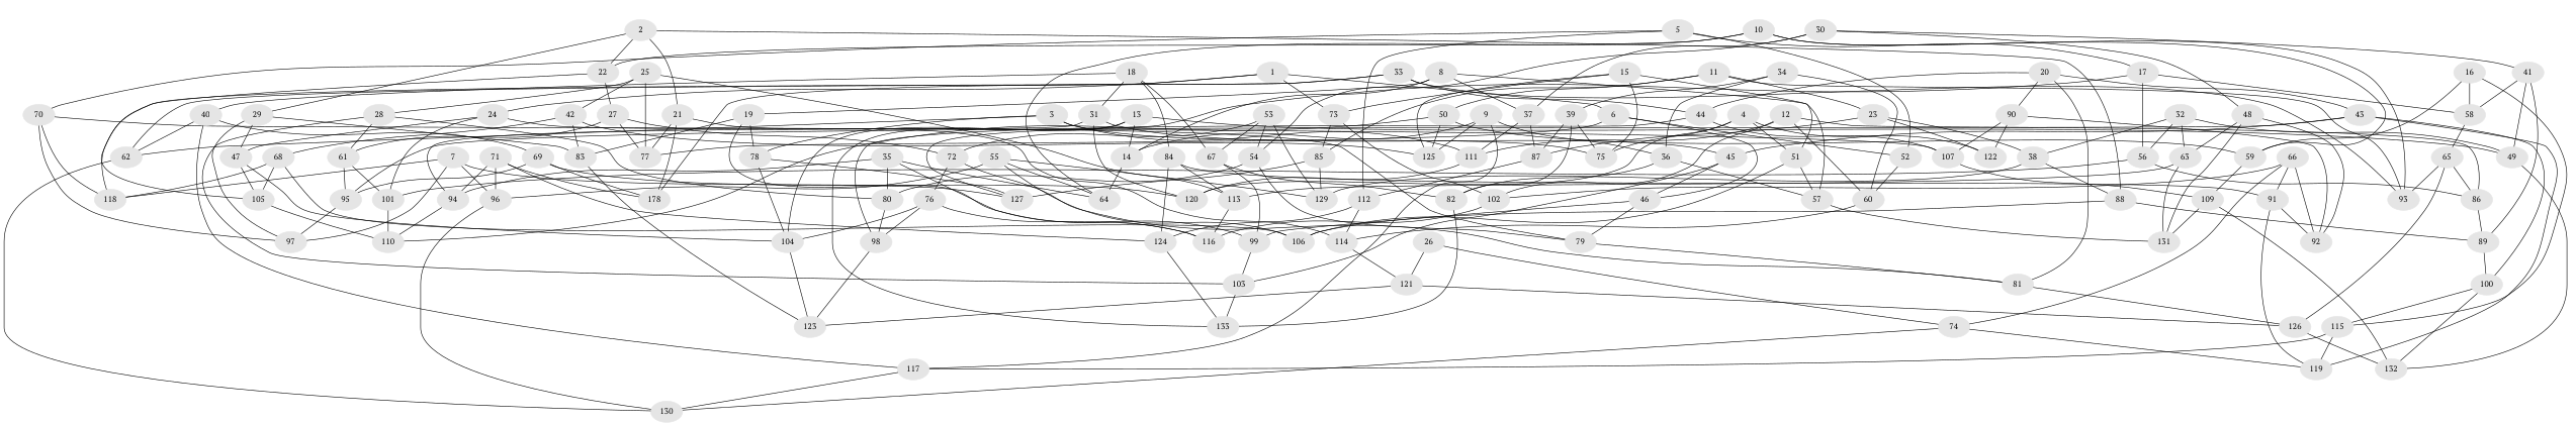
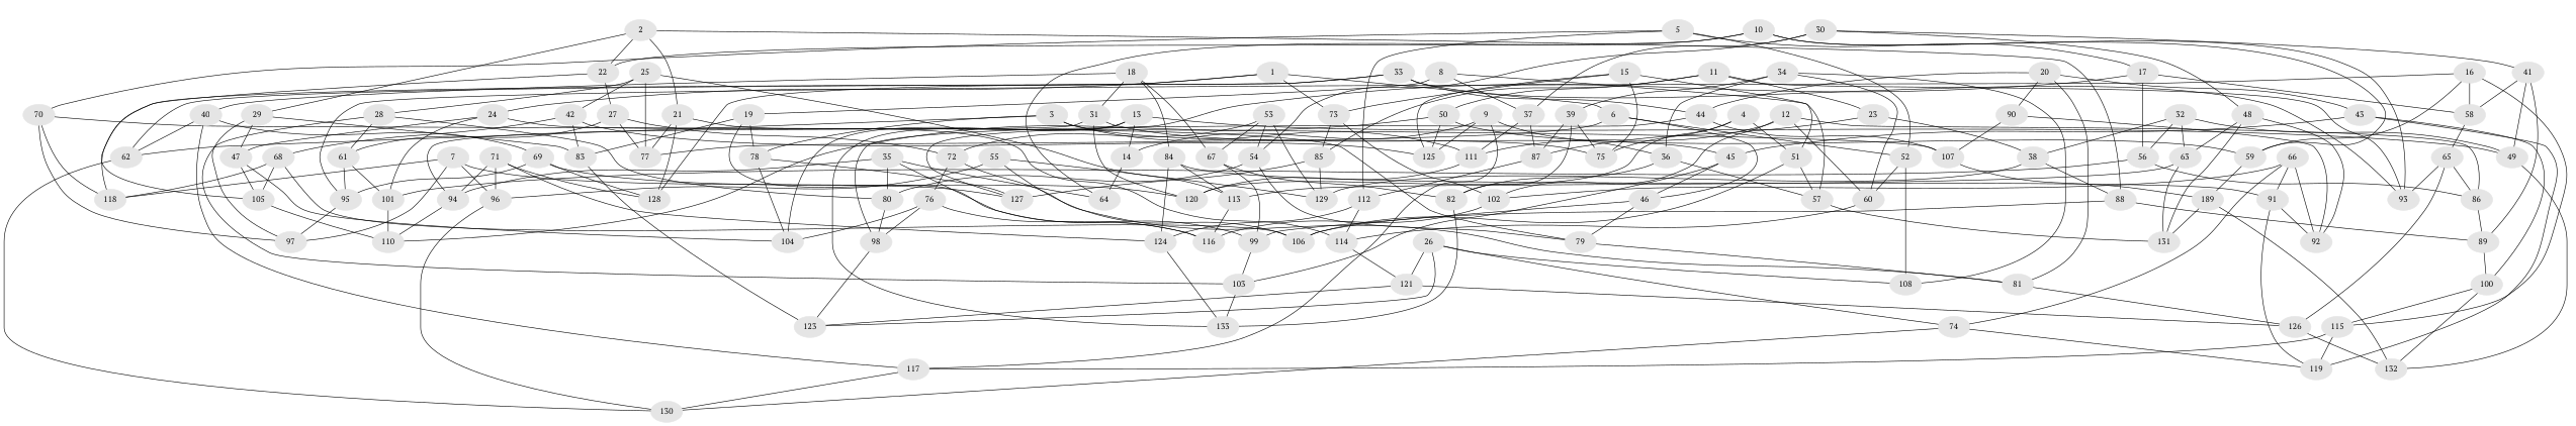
  graph {
    fontname="PT Serif"
    node [color=gray90 fontname="PT Serif" style=filled]
    edge [fontname="PT Serif"]
    1
    6
    24
    73
-   128 [label=178]
+   128
    52
    46
    77
    47
    79
    101
    85
    102
    2
    21
    22
    29
    88
    114
    27
    105
    97
    83
    89
    106
    3
    62
    75
    78
    111
    130
    127
    104
    120
    4
    51
-   122
    57
    5
    17
    70
    112
    58
    56
    60
+   108
    118
    107
    124
    99
    7
    96
    8
    14
    19
    37
    64
    87
    131
    9
    36
    117
    125
    82
    10
    59
    93
-   109
+   109 [label=189]
    11
    23
    50
    38
    110
    129
    12
    86
    116
    13
    49
    133
    132
    15
    16
    95
    115
    65
    119
    18
    31
    40
    67
    84
    45
    94
    69
    113
    91
    123
    103
    20
    43
    44
    81
    90
    100
    98
    126
    92
    121
    61
    72
    25
    28
    42
    80
    68
    26
    74
    76
    30
    41
    48
    54
    63
    32
    33
    34
    39
    35
    53
    55
    66
    71
    1 -- 6
    1 -- 24
    1 -- 73
    1 -- 128
    6 -- 52
    6 -- 46
    6 -- 77
    24 -- 47
    24 -- 79
    24 -- 101
    73 -- 85
    73 -- 102
    52 -- 60
+   52 -- 108
    46 -- 79
    46 -- 99
    47 -- 105
    47 -- 104
    79 -- 81
    101 -- 110
    85 -- 127
    85 -- 129
    102 -- 116
    2 -- 21
    2 -- 22
    2 -- 29
    2 -- 88
    21 -- 128
    21 -- 77
    21 -- 114
    22 -- 27
    22 -- 105
    29 -- 47
    29 -- 97
    29 -- 83
    88 -- 89
    88 -- 106
    114 -- 121
    27 -- 77
    27 -- 61
    27 -- 72
    105 -- 110
    83 -- 123
    89 -- 100
    3 -- 62
    3 -- 75
    3 -- 78
    3 -- 111
    62 -- 130
    78 -- 127
    78 -- 104
    111 -- 120
    4 -- 75
    4 -- 120
    4 -- 51
-   4 -- 122
    51 -- 106
    51 -- 57
    57 -- 131
    5 -- 52
    5 -- 17
    5 -- 70
    5 -- 112
    17 -- 127
    17 -- 58
    17 -- 56
    70 -- 97
    70 -- 118
    70 -- 107
    112 -- 114
    112 -- 124
    58 -- 65
    56 -- 101
    56 -- 86
    60 -- 114
    107 -- 109
    124 -- 133
    99 -- 103
    7 -- 97
    7 -- 127
    7 -- 118
    7 -- 96
    96 -- 130
    8 -- 57
-   8 -- 14
    8 -- 19
    8 -- 37
    14 -- 64
    19 -- 83
    19 -- 78
    19 -- 99
    37 -- 111
    37 -- 87
    87 -- 112
    9 -- 14
    9 -- 36
    9 -- 117
    9 -- 125
    36 -- 57
    36 -- 82
    117 -- 130
    82 -- 133
    10 -- 22
    10 -- 64
    10 -- 59
    10 -- 93
    59 -- 109
    109 -- 131
    109 -- 132
    11 -- 85
    11 -- 93
    11 -- 23
    11 -- 50
-   23 -- 122
    23 -- 87
    23 -- 38
    50 -- 125
    50 -- 59
    50 -- 110
    38 -- 88
    38 -- 129
    12 -- 102
    12 -- 111
    12 -- 60
    12 -- 86
    86 -- 89
    13 -- 104
    13 -- 14
    13 -- 49
    13 -- 133
    49 -- 132
    15 -- 73
    15 -- 75
    15 -- 51
    15 -- 125
    16 -- 58
    16 -- 59
-   43 -- 95
+   16 -- 95
    16 -- 115
    95 -- 97
    115 -- 117
    115 -- 119
    65 -- 93
    65 -- 86
    65 -- 126
    18 -- 31
    18 -- 40
    18 -- 67
    18 -- 84
    31 -- 120
    31 -- 45
    31 -- 94
    40 -- 62
    40 -- 117
    40 -- 69
    67 -- 99
    67 -- 82
    84 -- 124
    84 -- 113
    84 -- 91
    45 -- 46
    45 -- 103
    94 -- 110
    69 -- 128
    69 -- 120
    69 -- 95
    113 -- 116
    91 -- 119
    91 -- 92
    103 -- 133
    20 -- 43
    20 -- 44
    20 -- 81
    20 -- 90
    43 -- 119
    43 -- 45
    43 -- 100
    44 -- 107
    44 -- 98
    81 -- 126
-   90 -- 122
    90 -- 107
    90 -- 92
    100 -- 132
    100 -- 115
    98 -- 123
    126 -- 132
    121 -- 123
    121 -- 126
    61 -- 101
    61 -- 95
    72 -- 81
    72 -- 76
    25 -- 77
    25 -- 113
    25 -- 28
    25 -- 42
    28 -- 103
    28 -- 61
    28 -- 80
    42 -- 83
    42 -- 125
    42 -- 68
    80 -- 98
    68 -- 105
    68 -- 106
    68 -- 118
-   104 -- 123
+   26 -- 108
+   26 -- 123
    26 -- 121
    26 -- 74
    74 -- 130
    74 -- 119
    76 -- 104
    76 -- 116
    76 -- 98
    30 -- 37
    30 -- 41
    30 -- 48
    30 -- 54
    41 -- 89
    41 -- 58
    41 -- 49
    48 -- 131
    48 -- 92
    48 -- 63
    54 -- 79
    54 -- 80
    63 -- 131
    63 -- 113
    32 -- 56
    32 -- 38
    32 -- 49
    32 -- 63
    33 -- 62
    33 -- 118
    33 -- 93
    33 -- 44
    34 -- 60
+   34 -- 108
    34 -- 36
    34 -- 39
    39 -- 75
    39 -- 87
    39 -- 82
    35 -- 64
    35 -- 116
    35 -- 94
    35 -- 80
    53 -- 129
    53 -- 67
    53 -- 72
    53 -- 54
    55 -- 106
    55 -- 96
-   55 -- 64
    55 -- 129
    66 -- 102
    66 -- 91
    66 -- 92
    66 -- 74
    71 -- 128
    71 -- 124
    71 -- 96
    71 -- 94
  }
